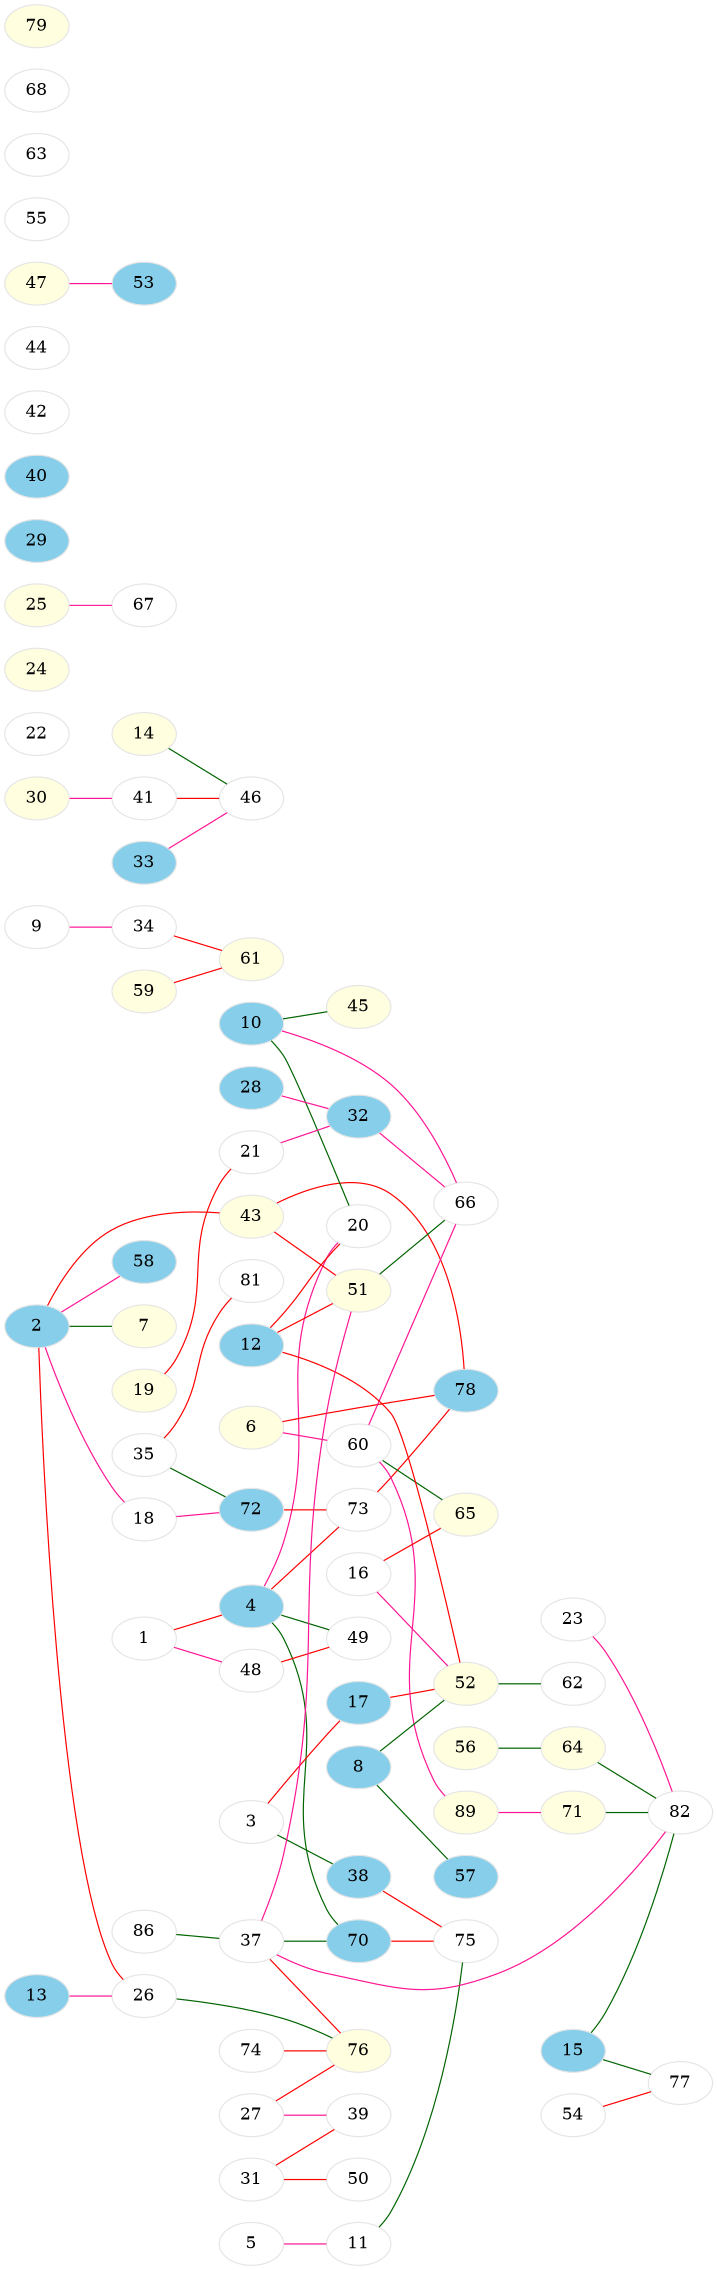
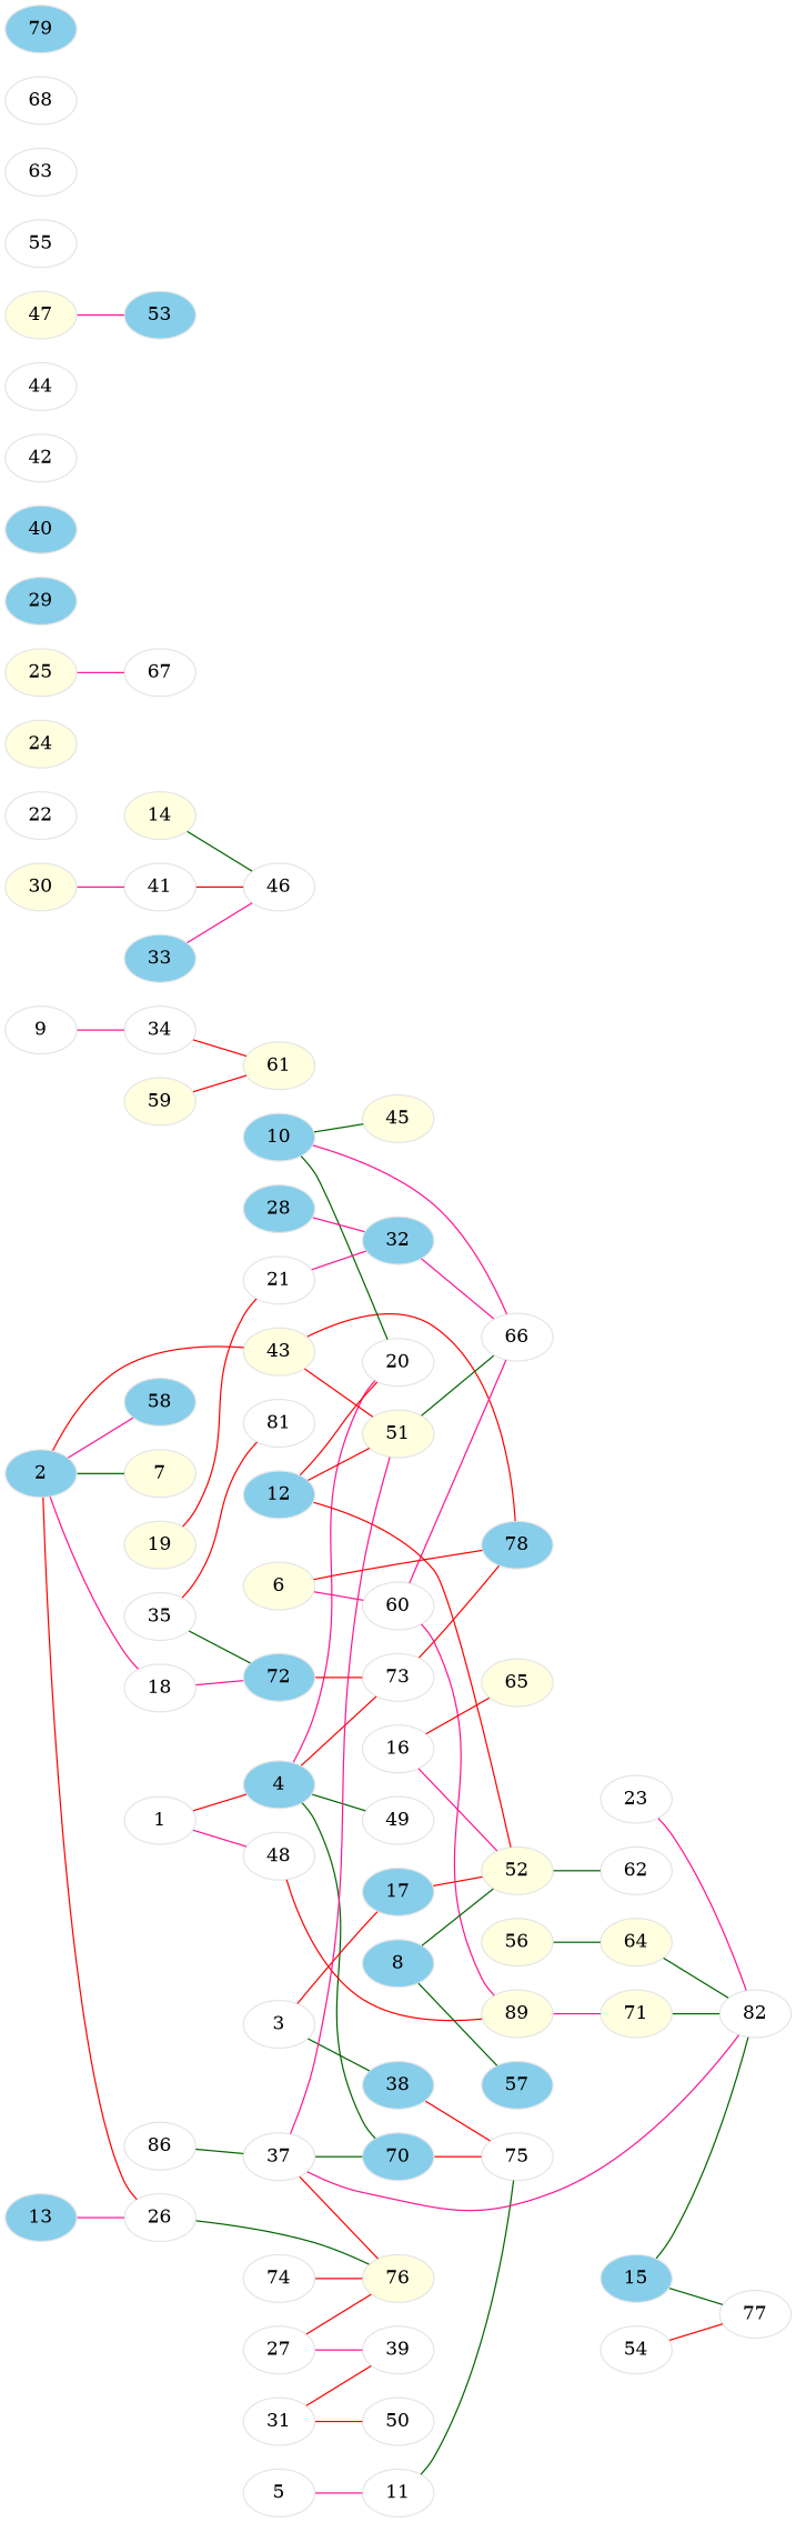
  graph {
    rankdir=LR
    node [color=gray90 fillcolor=white style=filled]
    edge [color=red]
    4 [fillcolor=skyblue]
    1
    48
    20
    49
    70 [fillcolor=skyblue]
    73
    n8 [fillcolor=lightyellow label=89]
    2 [fillcolor=skyblue]
    7 [fillcolor=lightyellow]
    18
    26
    43 [fillcolor=lightyellow]
    58 [fillcolor=skyblue]
    72 [fillcolor=skyblue]
    76 [fillcolor=lightyellow]
    78 [fillcolor=skyblue]
    51 [fillcolor=lightyellow]
    17 [fillcolor=skyblue]
    3
    38 [fillcolor=skyblue]
    52 [fillcolor=lightyellow]
    75
    5
    11
    6 [fillcolor=lightyellow]
    60
    66
    65 [fillcolor=lightyellow]
    8 [fillcolor=skyblue]
    57 [fillcolor=skyblue]
    62
    9
    34
    61 [fillcolor=lightyellow]
    10 [fillcolor=skyblue]
    45 [fillcolor=lightyellow]
    12 [fillcolor=skyblue]
    13 [fillcolor=skyblue]
    14 [fillcolor=lightyellow]
    46
    15 [fillcolor=skyblue]
    77
    n44 [label=82]
    16
    19 [fillcolor=lightyellow]
    21
    32 [fillcolor=skyblue]
    22
    23
    24 [fillcolor=lightyellow]
    25 [fillcolor=lightyellow]
    67
    27
    39
    28 [fillcolor=skyblue]
    29 [fillcolor=skyblue]
    30 [fillcolor=lightyellow]
    41
    31
    50
    33 [fillcolor=skyblue]
    35
    81
    n65 [label=86]
    37
    40 [fillcolor=skyblue]
    42
    44
    47 [fillcolor=lightyellow]
    53 [fillcolor=skyblue]
    71 [fillcolor=lightyellow]
    54
    55
    56 [fillcolor=lightyellow]
    64 [fillcolor=lightyellow]
    59 [fillcolor=lightyellow]
    63
    68
    74
-   79 [fillcolor=lightyellow]
+   79 [fillcolor=skyblue]
    4 -- 20 [color=deeppink]
    4 -- 49 [color=darkgreen]
    4 -- 70 [color=darkgreen]
    4 -- 73
    1 -- 4
    1 -- 48 [color=deeppink]
-   48 -- 49
+   48 -- n8
    70 -- 75
    73 -- 78
    n8 -- 71 [color=deeppink]
    2 -- 7 [color=darkgreen]
    2 -- 18 [color=deeppink]
    2 -- 26
    2 -- 43
    2 -- 58 [color=deeppink]
    18 -- 72 [color=deeppink]
    26 -- 76 [color=darkgreen]
    43 -- 78
    43 -- 51
    72 -- 73
    51 -- 66 [color=darkgreen]
    17 -- 52
    3 -- 17
    3 -- 38 [color=darkgreen]
    38 -- 75
    52 -- 62 [color=darkgreen]
    5 -- 11 [color=deeppink]
    11 -- 75 [color=darkgreen]
    6 -- 78
    6 -- 60 [color=deeppink]
    60 -- n8 [color=deeppink]
    60 -- 66 [color=deeppink]
-   60 -- 65 [color=darkgreen]
    8 -- 52 [color=darkgreen]
    8 -- 57 [color=darkgreen]
    9 -- 34 [color=deeppink]
    34 -- 61
    10 -- 20 [color=darkgreen]
    10 -- 66 [color=deeppink]
    10 -- 45 [color=darkgreen]
    12 -- 20
    12 -- 51
    12 -- 52
    13 -- 26 [color=deeppink]
    14 -- 46 [color=darkgreen]
    15 -- 77 [color=darkgreen]
    15 -- n44 [color=darkgreen]
    16 -- 52 [color=deeppink]
    16 -- 65
    19 -- 21
    21 -- 32 [color=deeppink]
    32 -- 66 [color=deeppink]
    23 -- n44 [color=deeppink]
    25 -- 67 [color=deeppink]
    27 -- 76
    27 -- 39 [color=deeppink]
    28 -- 32 [color=deeppink]
    30 -- 41 [color=deeppink]
    41 -- 46
    31 -- 39
    31 -- 50
    33 -- 46 [color=deeppink]
    35 -- 72 [color=darkgreen]
    35 -- 81
    n65 -- 37 [color=darkgreen]
    37 -- 70 [color=darkgreen]
    37 -- 76
    37 -- 51 [color=deeppink]
    37 -- n44 [color=deeppink]
    47 -- 53 [color=deeppink]
    71 -- n44 [color=darkgreen]
    54 -- 77
    56 -- 64 [color=darkgreen]
    64 -- n44 [color=darkgreen]
    59 -- 61
    74 -- 76
  }
